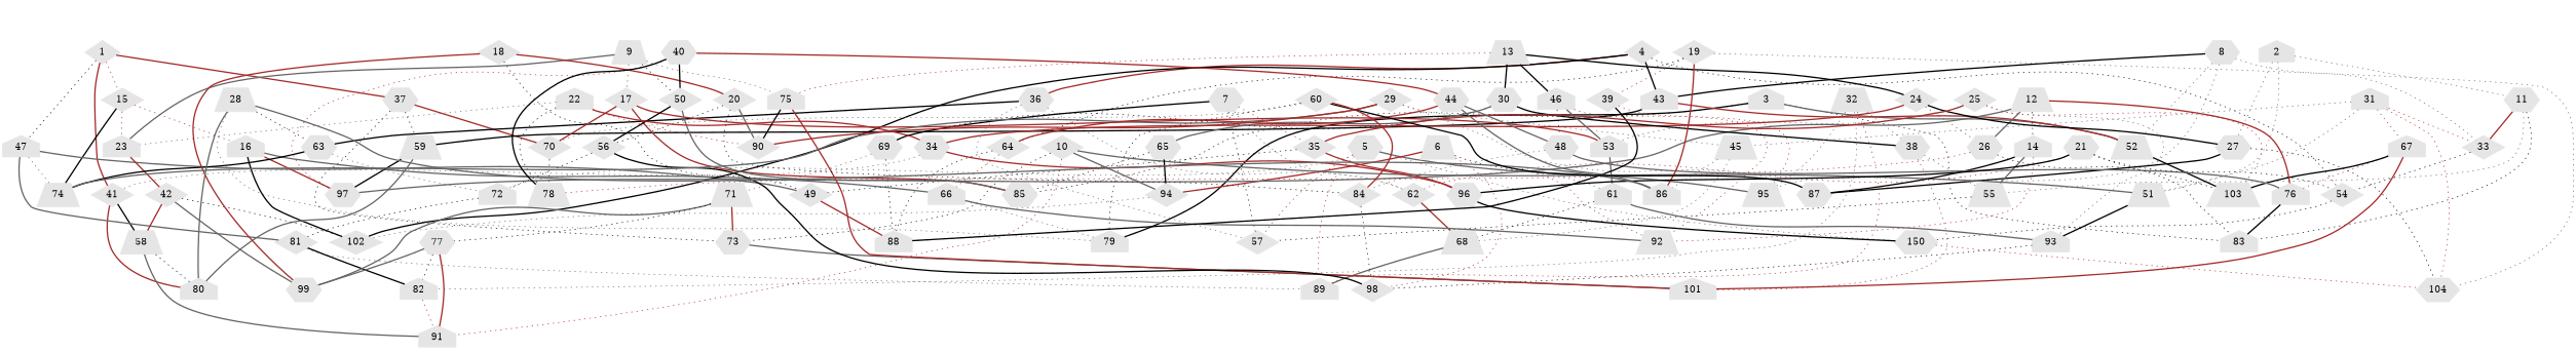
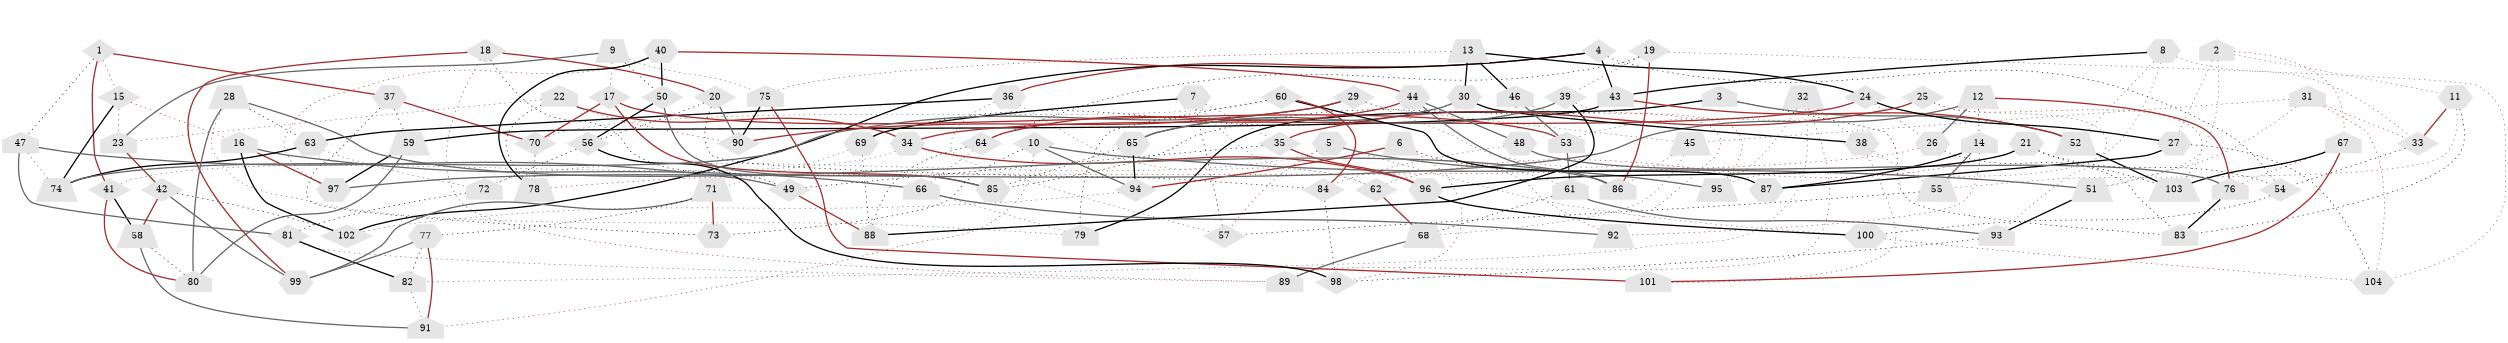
  graph {
    node [color=gray90 shape=diamond style=filled]
    edge [color=black style=dotted]
    1
    15
    37 [shape=hexagon]
    41
    47 [shape=house]
    23 [shape=house]
    16 [shape=house]
    74 [shape=trapezium]
    73 [shape=hexagon]
    70
    59 [shape=trapezium]
    80 [shape=house]
    58 [shape=trapezium]
    49
    81
    2 [shape=house]
    11 [shape=hexagon]
    27 [shape=hexagon]
    51 [shape=trapezium]
    67 [shape=house]
    83 [shape=house]
    33
    55 [shape=trapezium]
    87 [shape=hexagon]
    104 [shape=hexagon]
    93 [shape=house]
    76 [shape=house]
    103 [shape=trapezium]
    101 [shape=house]
    3 [shape=house]
    52 [shape=trapezium]
    79 [shape=house]
    85 [shape=hexagon]
    36 [shape=hexagon]
    4
    43 [shape=house]
    54
    102
    57
    62
    63 [shape=hexagon]
-   100 [shape=hexagon label=150]
+   100 [shape=hexagon]
    5 [shape=hexagon]
    72 [shape=house]
    95 [shape=trapezium]
    6 [shape=trapezium]
    61 [shape=house]
    92 [shape=trapezium]
    94
    98
    68 [shape=trapezium]
    7 [shape=hexagon]
    35
    69 [shape=hexagon]
    96 [shape=hexagon]
    88 [shape=house]
    71 [shape=trapezium]
    8 [shape=hexagon]
    9 [shape=trapezium]
    17
    50
    75 [shape=house]
    53 [shape=house]
    42
    56
    90
    10
    91 [shape=house]
    12 [shape=trapezium]
    14 [shape=house]
    26 [shape=hexagon]
    97 [shape=hexagon]
    78 [shape=trapezium]
    13 [shape=trapezium]
    24
    30 [shape=hexagon]
    46 [shape=house]
    34 [shape=hexagon]
    38 [shape=hexagon]
    65 [shape=hexagon]
    48 [shape=hexagon]
    66 [shape=house]
    18
    20
    89 [shape=house]
    99 [shape=hexagon]
    84
    19
    39
    64
    86 [shape=house]
    21 [shape=hexagon]
    22 [shape=house]
    25
    28 [shape=trapezium]
    29
    45 [shape=trapezium]
    31 [shape=house]
    32 [shape=trapezium]
    82 [shape=house]
    40 [shape=hexagon]
    44 [shape=hexagon]
    60
    77 [shape=hexagon]
    1 -- 15 [color=brown]
    1 -- 37 [color=brown style=bold]
    1 -- 41 [color=brown style=bold]
    1 -- 47
    15 -- 23 [color=brown]
    15 -- 16 [color=brown]
    15 -- 74 [style=bold]
    37 -- 73
    37 -- 70 [color=brown style=bold]
    37 -- 59
    41 -- 80 [color=brown style=bold]
    41 -- 58 [style=bold]
    47 -- 74 [color=gray40]
    47 -- 49 [color=gray40 style=bold]
    47 -- 81 [color=gray40 style=bold]
    23 -- 42 [color=brown style=bold]
    16 -- 102 [style=bold]
    16 -- 97 [color=brown style=bold]
    16 -- 66 [color=gray40 style=bold]
-   73 -- 101 [color=gray40 style=bold]
    70 -- 78
    59 -- 80 [color=gray40 style=bold]
    59 -- 97 [style=bold]
    58 -- 80
    58 -- 91 [color=gray40 style=bold]
    49 -- 88 [color=brown style=bold]
    81 -- 89 [color=gray40]
    81 -- 82 [style=bold]
    2 -- 11 [color=gray40]
    2 -- 27 [color=gray40]
    2 -- 51 [color=gray40]
-   31 -- 67 [color=brown]
+   2 -- 67 [color=brown]
    11 -- 83
    11 -- 33 [color=brown style=bold]
    11 -- 55 [color=gray40]
    27 -- 87 [style=bold]
    27 -- 104
    51 -- 93 [style=bold]
    67 -- 76 [color=brown]
    67 -- 103 [style=bold]
    67 -- 101 [color=brown style=bold]
    33 -- 54
    55 -- 57
    93 -- 98
    76 -- 83 [style=bold]
    3 -- 83
    3 -- 52 [color=gray40 style=bold]
    3 -- 79 [style=bold]
    3 -- 85
    52 -- 103 [style=bold]
    36 -- 57 [color=gray40]
    36 -- 62 [color=gray40]
    36 -- 63 [style=bold]
    4 -- 36 [color=brown style=bold]
    4 -- 43 [style=bold]
    4 -- 54
    4 -- 102 [style=bold]
    43 -- 59 [style=bold]
    43 -- 52 [color=brown style=bold]
    54 -- 100
    62 -- 68 [color=brown style=bold]
    63 -- 74 [style=bold]
    63 -- 72 [color=gray40]
    100 -- 104 [color=brown]
    5 -- 57 [color=brown]
    5 -- 100 [color=gray40]
    5 -- 72 [color=gray40]
    5 -- 95 [color=gray40 style=bold]
    72 -- 81
    6 -- 61 [color=gray40]
    6 -- 92 [color=brown]
    6 -- 94 [color=brown style=bold]
    6 -- 98 [color=brown]
    61 -- 93 [color=gray40 style=bold]
    61 -- 68
    94 -- 102 [color=gray40]
    68 -- 89 [color=gray40 style=bold]
    7 -- 57
    7 -- 62 [color=gray40]
    7 -- 35 [color=brown]
    7 -- 69 [style=bold]
    35 -- 49
    35 -- 96 [color=brown style=bold]
    69 -- 88
    69 -- 71 [color=gray40]
    96 -- 100 [style=bold]
    71 -- 73 [color=brown style=bold]
    71 -- 99 [color=gray40 style=bold]
    71 -- 77
    8 -- 33 [color=gray40]
    8 -- 52 [color=gray40]
    8 -- 43 [style=bold]
    8 -- 95 [color=gray40]
    9 -- 23 [color=gray40 style=bold]
    9 -- 17 [color=brown]
    9 -- 50
    9 -- 75 [color=gray40]
    17 -- 70 [color=brown style=bold]
    17 -- 85 [color=brown style=bold]
    17 -- 53 [color=brown style=bold]
    50 -- 85 [color=gray40 style=bold]
    50 -- 56 [style=bold]
    75 -- 101 [color=brown style=bold]
    75 -- 90 [style=bold]
    53 -- 61 [color=gray40 style=bold]
    42 -- 58 [color=brown style=bold]
    42 -- 102
    42 -- 99 [color=gray40 style=bold]
    56 -- 72
    56 -- 98 [style=bold]
    10 -- 73
    10 -- 51 [color=gray40 style=bold]
    10 -- 94 [color=gray40 style=bold]
    10 -- 91 [color=brown]
    12 -- 76 [color=brown style=bold]
    12 -- 14
    12 -- 26 [color=gray40 style=bold]
    12 -- 97 [color=gray40 style=bold]
    14 -- 55 [color=gray40 style=bold]
    14 -- 87 [style=bold]
    14 -- 92 [color=brown]
    26 -- 83
    26 -- 78 [color=brown]
    13 -- 75 [color=brown]
    13 -- 24 [style=bold]
    13 -- 30 [style=bold]
    13 -- 46 [style=bold]
    24 -- 27 [style=bold]
    24 -- 26 [color=brown]
    24 -- 34 [color=brown style=bold]
    30 -- 69
    30 -- 38 [style=bold]
    30 -- 65 [color=gray40 style=bold]
    46 -- 92 [color=brown]
    46 -- 53 [color=gray40 style=bold]
    46 -- 48
    34 -- 41 [color=gray40]
    34 -- 96 [color=brown style=bold]
    38 -- 55 [color=gray40]
    38 -- 101 [color=brown]
    65 -- 85
    65 -- 94 [style=bold]
    48 -- 76 [color=gray40 style=bold]
    48 -- 84 [color=gray40]
    66 -- 79 [color=gray40]
    66 -- 92 [color=gray40 style=bold]
    18 -- 49
    18 -- 20 [color=brown style=bold]
-   5 -- 89 [color=brown]
+   18 -- 89 [color=brown]
    18 -- 99 [color=brown style=bold]
    20 -- 56
    20 -- 90 [color=gray40 style=bold]
    20 -- 84
    84 -- 98
    19 -- 104 [color=gray40]
    19 -- 39 [color=brown]
    19 -- 64
    19 -- 86 [color=brown style=bold]
    39 -- 95 [color=brown]
    39 -- 88 [style=bold]
+   39 -- 65 [color=gray40 style=bold]
    64 -- 88
    64 -- 66 [color=brown]
    21 -- 103
    21 -- 54
    21 -- 62 [color=brown]
    21 -- 96 [style=bold]
    22 -- 23 [color=gray40]
    22 -- 90 [color=brown]
    22 -- 78
    22 -- 34 [color=brown style=bold]
    25 -- 93 [color=gray40]
    25 -- 103 [color=brown]
    25 -- 35 [color=brown style=bold]
    25 -- 53 [color=gray40]
    28 -- 80 [color=gray40 style=bold]
    28 -- 79 [color=gray40]
    28 -- 63
    28 -- 86 [color=gray40 style=bold]
    29 -- 74 [color=gray40 style=bold]
    29 -- 87 [color=gray40]
    29 -- 90 [color=brown style=bold]
    29 -- 45 [color=gray40]
    45 -- 68 [color=gray40]
    45 -- 86 [color=gray40]
    31 -- 51 [color=gray40]
    31 -- 33 [color=brown]
    31 -- 104 [color=brown]
    31 -- 45 [color=gray40]
    32 -- 95 [color=gray40]
    32 -- 38 [color=gray40]
    32 -- 89 [color=brown]
    32 -- 82 [color=gray40]
    82 -- 91 [color=brown]
    40 -- 50 [style=bold]
    40 -- 97 [color=brown]
    40 -- 78 [style=bold]
    40 -- 44 [color=brown style=bold]
    44 -- 48 [color=gray40 style=bold]
    44 -- 64 [color=brown style=bold]
    44 -- 86 [color=gray40 style=bold]
    60 -- 70 [color=gray40]
    60 -- 87 [style=bold]
    60 -- 79
    60 -- 84 [color=brown style=bold]
    77 -- 91 [color=brown style=bold]
    77 -- 99 [color=gray40 style=bold]
    77 -- 82
  }
